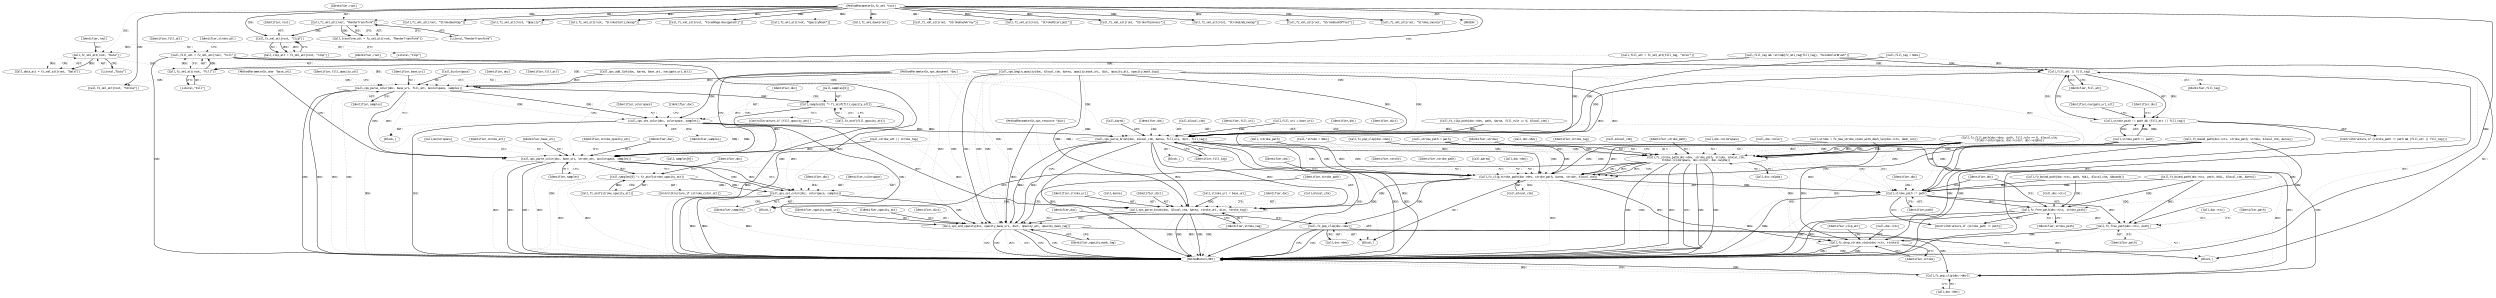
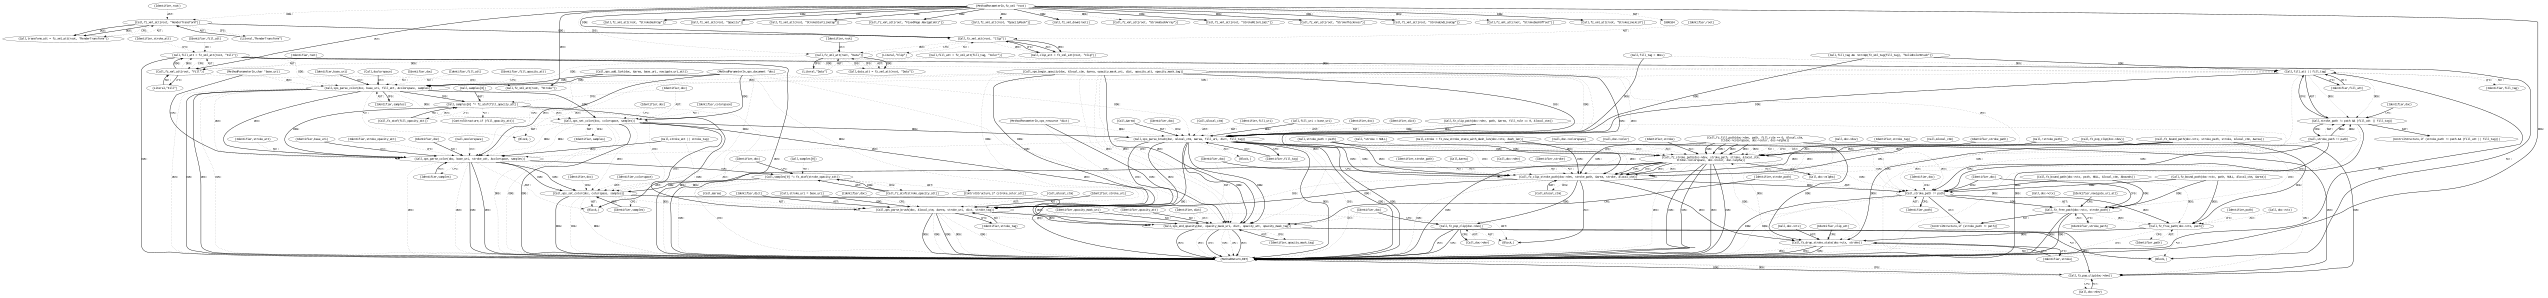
  digraph {
    fontname="Liberation Mono"
    node [fontname="Liberation Mono"]
    edge [fontname="Liberation Mono" style=dotted]
    n1 [label="(Call,fill_att = fz_xml_att(root, \"Fill\"))"]
    n2 [label="(Call,fz_xml_att(root, \"Fill\"))"]
    n3 [label="(Call,fill_att || fill_tag)"]
    n4 [label="(Call,xps_parse_color(doc, base_uri, fill_att, &colorspace, samples))"]
    n5 [label="(MethodReturn,RET)"]
    n6 [label="(Block,)"]
    n7 [label="(Literal,\"Fill\")"]
    n8 [label="(Call,fz_xml_att(root, \"Stroke\"))"]
    n9 [label="(Call,stroke_path != path && (fill_att || fill_tag))"]
    n10 [label="(Call,xps_parse_brush(doc, &local_ctm, &area, fill_uri, dict, fill_tag))"]
    n11 [label="(Identifier,fill_tag)"]
    n12 [label="(Identifier,fill_att)"]
    n13 [label="(Call,samples[0] *= fz_atof(fill_opacity_att))"]
    n14 [label="(Call,xps_set_color(doc, colorspace, samples))"]
    n15 [label="(Call,xps_parse_color(doc, base_uri, stroke_att, &colorspace, samples))"]
    n16 [label="(Block,)"]
    n17 [label="(Identifier,samples)"]
    n18 [label="(Call,fz_pop_clip(doc->dev))"]
    n19 [label="(Call,fz_xml_att(root, \"Data\"))"]
    n20 [label="(Call,data_att = fz_xml_att(root, \"Data\"))"]
    n21 [label="(Literal,\"Data\")"]
    n22 [label="(Call,fz_xml_att(root, \"Clip\"))"]
    n23 [label="(Literal,\"Clip\")"]
    n24 [label="(Call,clip_att = fz_xml_att(root, \"Clip\"))"]
    n25 [label="(Call,fz_xml_att(root, \"RenderTransform\"))"]
    n26 [label="(Call,transform_att = fz_xml_att(root, \"RenderTransform\"))"]
    n27 [label="(Literal,\"RenderTransform\")"]
    n28 [label="(MethodParameterIn,fz_xml *root)"]
    n29 [label="(Call,fz_xml_att(root, \"StrokeDashCap\"))"]
    n30 [label="(Call,fz_xml_att(root, \"Opacity\"))"]
    n31 [label="(Call,fz_xml_att(root, \"StrokeStartLineCap\"))"]
    n32 [label="(Call,fz_xml_att(root, \"FixedPage.NavigateUri\"))"]
    n33 [label="(Call,fz_xml_att(root, \"OpacityMask\"))"]
    n34 [label="(Call,fz_xml_down(root))"]
    n35 [label="(Call,fz_xml_att(root, \"StrokeDashArray\"))"]
    n36 [label="(Call,fz_xml_att(root, \"StrokeMiterLimit\"))"]
    n37 [label="(Call,fz_xml_att(root, \"StrokeThickness\"))"]
    n38 [label="(Call,fz_xml_att(root, \"StrokeEndLineCap\"))"]
    n39 [label="(Call,fz_xml_att(root, \"StrokeDashOffset\"))"]
    n40 [label="(Call,fz_xml_att(root, \"StrokeLineJoin\"))"]
    1000104
    n42 [label="(Call,stroke_path != path)"]
    n43 [label="(ControlStructure,if (stroke_path != path && (fill_att || fill_tag)))"]
    n44 [label="(Call,xps_parse_brush(doc, &local_ctm, &area, stroke_uri, dict, stroke_tag))"]
    n45 [label="(Call,xps_end_opacity(doc, opacity_mask_uri, dict, opacity_att, opacity_mask_tag))"]
    n46 [label="(Call,fz_stroke_path(doc->dev, stroke_path, stroke, &local_ctm,\n\t\t\tdoc->colorspace, doc->color, doc->alpha))"]
    n47 [label="(Call,fz_clip_stroke_path(doc->dev, stroke_path, &area, stroke, &local_ctm))"]
    n48 [label="(Block,)"]
    n49 [label="(Identifier,fill_tag)"]
    n50 [label="(Call,stroke_path != path)"]
    n51 [label="(Call,xps_set_color(doc, colorspace, samples))"]
    n52 [label="(Call,fz_atof(fill_opacity_att))"]
    n53 [label="(ControlStructure,if (fill_opacity_att))"]
    n54 [label="(Identifier,samples)"]
    n55 [label="(Call,samples[0] *= fz_atof(stroke_opacity_att))"]
    n56 [label="(Block,)"]
    n57 [label="(Identifier,samples)"]
    n58 [label="(Call,fz_atof(stroke_opacity_att))"]
    n59 [label="(ControlStructure,if (stroke_color_att))"]
    n60 [label="(Identifier,samples)"]
    n61 [label="(Block,)"]
    n62 [label="(Identifier,stroke_tag)"]
    n63 [label="(Identifier,opacity_mask_tag)"]
    n64 [label="(Call,fz_drop_stroke_state(doc->ctx, stroke))"]
    n65 [label="(Call,doc->alpha)"]
    n66 [label="(Call,fz_pop_clip(doc->dev))"]
    n67 [label="(Call,&local_ctm)"]
    n68 [label="(Call,doc->dev)"]
    n69 [label="(Call,fz_free_path(doc->ctx, stroke_path))"]
    n70 [label="(Call,fz_free_path(doc->ctx, path))"]
    n71 [label="(Identifier,path)"]
    n72 [label="(ControlStructure,if (stroke_path != path))"]
    n73 [label="(Identifier,stroke)"]
    n74 [label="(Call,doc->dev)"]
    n75 [label="(Identifier,stroke_path)"]
    n76 [label="(Identifier,path)"]
    n77 [label="(Call,fill_tag = NULL)"]
    n78 [label="(Identifier,stroke_att)"]
    n79 [label="(Identifier,root)"]
    n80 [label="(Identifier,opacity_mask_uri)"]
    n81 [label="(Call,&area)"]
    n82 [label="(Call,stroke_att || stroke_tag)"]
    n83 [label="(Identifier,base_uri)"]
    n84 [label="(Identifier,base_uri)"]
    n85 [label="(Call,samples[0])"]
    n86 [label="(Identifier,opacity_att)"]
    n87 [label="(Identifier,stroke)"]
    n88 [label="(Identifier,dict)"]
    n89 [label="(Call,fz_pop_clip(doc->dev))"]
    n90 [label="(Call,fill_uri = base_uri)"]
    n91 [label="(Identifier,doc)"]
    n92 [label="(Identifier,stroke_path)"]
    n93 [label="(Call,doc->colorspace)"]
    n94 [label="(Identifier,root)"]
    n95 [label="(Identifier,path)"]
    n96 [label="(Call,samples[0])"]
    n97 [label="(Call,&area)"]
    n98 [label="(Call,xps_add_link(doc, &area, base_uri, navigate_uri_att))"]
    n99 [label="(Call,doc->color)"]
    n100 [label="(Call,doc->ctx)"]
    n101 [label="(Identifier,stroke)"]
    n102 [label="(Call,stroke_path = path)"]
    n103 [label="(Call,&local_ctm)"]
    n104 [label="(Identifier,root)"]
    n105 [label="(Call,doc->dev)"]
    n106 [label="(Call,fz_clip_path(doc->dev, path, &area, fill_rule == 0, &local_ctm))"]
    n107 [label="(Identifier,stroke_tag)"]
    n108 [label="(Identifier,root)"]
    n109 [label="(Call,&area)"]
    n110 [label="(Call,fz_bound_path(doc->ctx, path, NULL, &local_ctm, &area))"]
    n111 [label="(Identifier,doc)"]
    n112 [label="(Identifier,colorspace)"]
    n113 [label="(Call,&local_ctm)"]
    n114 [label="(Call,stroke = fz_new_stroke_state_with_dash_len(doc->ctx, dash_len))"]
    n115 [label="(Identifier,navigate_uri_att)"]
    n116 [label="(Identifier,doc)"]
    n117 [label="(Call,!stroke_path)"]
    n118 [label="(Identifier,doc)"]
    n119 [label="(Identifier,doc)"]
    n120 [label="(Call,doc->dev)"]
    n121 [label="(Identifier,doc)"]
    n122 [label="(Call,&colorspace)"]
    n123 [label="(Call,stroke_uri = base_uri)"]
    n124 [label="(Identifier,doc)"]
    n125 [label="(Identifier,doc)"]
    n126 [label="(Call,doc->ctx)"]
    n127 [label="(Call,*stroke = NULL)"]
    n128 [label="(Call,fz_bound_path(doc->ctx, path, NULL, &local_ctm, &bounds))"]
    n129 [label="(Identifier,doc)"]
    n130 [label="(Call,xps_begin_opacity(doc, &local_ctm, &area, opacity_mask_uri, dict, opacity_att, opacity_mask_tag))"]
    n131 [label="(MethodParameterIn,xps_document *doc)"]
    n132 [label="(Call,fill_att = fz_xml_att(fill_tag, \"Color\"))"]
    n133 [label="(Identifier,stroke_path)"]
    n134 [label="(Call,doc->ctx)"]
    n135 [label="(Identifier,fill_uri)"]
    n136 [label="(Call,fz_fill_path(doc->dev, path, fill_rule == 0, &local_ctm,\n\t\t\tdoc->colorspace, doc->color, doc->alpha))"]
    n137 [label="(Identifier,doc)"]
    n138 [label="(Identifier,doc)"]
    n139 [label="(Identifier,stroke_att)"]
    n140 [label="(Identifier,colorspace)"]
    n141 [label="(Identifier,doc)"]
    n142 [label="(Identifier,fill_att)"]
    n143 [label="(Call,fill_tag && !strcmp(fz_xml_tag(fill_tag), \"SolidColorBrush\"))"]
    n144 [label="(Identifier,fill_opacity_att)"]
    n145 [label="(Call,fz_bound_path(doc->ctx, stroke_path, stroke, &local_ctm, &area))"]
    n146 [label="(Identifier,fill_att)"]
    n147 [label="(Identifier,clip_att)"]
    n148 [label="(Identifier,doc)"]
    n149 [label="(Identifier,stroke_path)"]
    n150 [label="(MethodParameterIn,char *base_uri)"]
    n151 [label="(Call,&local_ctm)"]
    n152 [label="(Identifier,stroke_opacity_att)"]
    n153 [label="(Identifier,dict)"]
    n154 [label="(Identifier,dict)"]
    n155 [label="(Identifier,doc)"]
    n156 [label="(MethodParameterIn,xps_resource *dict)"]
    n157 [label="(Call,&colorspace)"]
    n158 [label="(Identifier,stroke_uri)"]
    n1 -> n2 [label="CFG: "]
    n1 -> n3 [label="DDG: "]
    n1 -> n4 [label="DDG: "]
    n1 -> n5 [label="DDG: " style=bold]
    n1 -> n5 [label="DDG: " style=bold]
    n1 -> n6 [label="AST: " style=bold]
    n2 -> n1 [label="AST: "]
    n2 -> n1 [label="DDG: " style=bold]
    n2 -> n1 [label="DDG: "]
    n2 -> n7 [label="CFG: " style=bold]
    n2 -> n8 [label="DDG: "]
    n3 -> n4 [label="DDG: "]
    n3 -> n5 [label="DDG: "]
    n3 -> n5 [label="DDG: " style=bold]
    n3 -> n9 [label="AST: " style=bold]
    n3 -> n9 [label="DDG: "]
    n3 -> n9 [label="DDG: "]
    n3 -> n10 [label="DDG: " style=bold]
    n3 -> n11 [label="CFG: "]
    n3 -> n12 [label="CFG: " style=bold]
    n4 -> n5 [label="DDG: " style=bold]
    n4 -> n5 [label="DDG: "]
    n4 -> n5 [label="DDG: "]
    n4 -> n5 [label="DDG: " style=bold]
    n4 -> n13 [label="DDG: " style=bold]
    n4 -> n14 [label="DDG: " style=bold]
    n4 -> n14 [label="DDG: "]
    n4 -> n15 [label="DDG: "]
    n4 -> n15 [label="DDG: " style=bold]
    n4 -> n16 [label="AST: "]
    n4 -> n17 [label="CFG: " style=bold]
    n5 -> n18 [label="CFG: "]
    n7 -> n2 [label="AST: " style=bold]
    n9 -> n3 [label="CFG: " style=bold]
    n9 -> n5 [label="DDG: "]
    n9 -> n5 [label="DDG: " style=bold]
    n9 -> n42 [label="CFG: " style=bold]
    n9 -> n43 [label="AST: " style=bold]
    n10 -> n5 [label="DDG: " style=bold]
    n10 -> n5 [label="DDG: " style=bold]
    n10 -> n5 [label="DDG: " style=bold]
    n10 -> n5 [label="DDG: "]
    n10 -> n5 [label="DDG: " style=bold]
    n10 -> n15 [label="DDG: "]
    n10 -> n44 [label="DDG: " style=bold]
    n10 -> n44 [label="DDG: " style=bold]
    n10 -> n45 [label="DDG: " style=bold]
    n10 -> n45 [label="DDG: " style=bold]
    n10 -> n46 [label="DDG: "]
    n10 -> n47 [label="DDG: " style=bold]
    n10 -> n47 [label="DDG: "]
    n10 -> n48 [label="AST: "]
    n10 -> n49 [label="CFG: " style=bold]
    n11 -> n3 [label="AST: "]
    n12 -> n3 [label="AST: " style=bold]
    n13 -> n5 [label="DDG: "]
    n13 -> n5 [label="DDG: " style=bold]
    n13 -> n14 [label="DDG: "]
    n13 -> n15 [label="DDG: " style=bold]
    n13 -> n51 [label="DDG: "]
    n13 -> n52 [label="CFG: "]
    n13 -> n53 [label="AST: "]
    n14 -> n5 [label="DDG: " style=bold]
    n14 -> n5 [label="DDG: "]
    n14 -> n5 [label="DDG: "]
    n14 -> n10 [label="DDG: " style=bold]
    n14 -> n15 [label="DDG: "]
    n14 -> n15 [label="DDG: "]
    n14 -> n16 [label="AST: "]
    n14 -> n44 [label="DDG: " style=bold]
    n14 -> n45 [label="DDG: " style=bold]
    n14 -> n51 [label="DDG: "]
    n14 -> n54 [label="CFG: "]
    n15 -> n5 [label="DDG: "]
    n15 -> n5 [label="DDG: "]
    n15 -> n5 [label="DDG: " style=bold]
    n15 -> n5 [label="DDG: " style=bold]
    n15 -> n51 [label="DDG: " style=bold]
    n15 -> n51 [label="DDG: " style=bold]
    n15 -> n55 [label="DDG: " style=bold]
    n15 -> n56 [label="AST: "]
    n15 -> n57 [label="CFG: "]
    n17 -> n4 [label="AST: "]
    n18 -> n5 [label="DDG: " style=bold]
    n18 -> n5 [label="DDG: "]
    n18 -> n68 [label="CFG: "]
    n19 -> n2 [label="DDG: "]
    n19 -> n20 [label="AST: "]
    n19 -> n20 [label="DDG: " style=bold]
    n19 -> n20 [label="DDG: "]
    n19 -> n21 [label="CFG: " style=bold]
    n20 -> n19 [label="CFG: "]
    n21 -> n19 [label="AST: "]
    n22 -> n19 [label="DDG: "]
    n22 -> n23 [label="CFG: "]
    n22 -> n24 [label="AST: " style=bold]
    n22 -> n24 [label="DDG: " style=bold]
    n22 -> n24 [label="DDG: "]
    n23 -> n22 [label="AST: "]
    n24 -> n22 [label="CFG: " style=bold]
    n25 -> n22 [label="DDG: " style=bold]
    n25 -> n26 [label="AST: "]
    n25 -> n26 [label="DDG: " style=bold]
    n25 -> n26 [label="DDG: " style=bold]
    n25 -> n27 [label="CFG: "]
    n26 -> n25 [label="CFG: "]
    n27 -> n25 [label="AST: " style=bold]
    n28 -> n2 [label="DDG: " style=bold]
    n28 -> n5 [label="DDG: " style=bold]
    n28 -> n8 [label="DDG: " style=bold]
    n28 -> n19 [label="DDG: "]
    n28 -> n22 [label="DDG: " style=bold]
    n28 -> n25 [label="DDG: "]
    n28 -> n29 [label="DDG: " style=bold]
    n28 -> n30 [label="DDG: " style=bold]
    n28 -> n31 [label="DDG: " style=bold]
    n28 -> n32 [label="DDG: " style=bold]
    n28 -> n33 [label="DDG: "]
    n28 -> n34 [label="DDG: " style=bold]
    n28 -> n35 [label="DDG: "]
    n28 -> n36 [label="DDG: " style=bold]
    n28 -> n37 [label="DDG: " style=bold]
    n28 -> n38 [label="DDG: " style=bold]
    n28 -> n39 [label="DDG: "]
    n28 -> n40 [label="DDG: " style=bold]
    n28 -> 1000104 [label="AST: "]
    n42 -> n9 [label="AST: "]
    n42 -> n9 [label="DDG: " style=bold]
    n42 -> n9 [label="DDG: "]
    n42 -> n46 [label="DDG: "]
    n42 -> n47 [label="DDG: "]
    n42 -> n50 [label="DDG: " style=bold]
    n42 -> n50 [label="DDG: " style=bold]
    n44 -> n5 [label="DDG: " style=bold]
    n44 -> n5 [label="DDG: "]
    n44 -> n5 [label="DDG: " style=bold]
    n44 -> n5 [label="DDG: "]
    n44 -> n5 [label="DDG: "]
    n44 -> n45 [label="DDG: "]
    n44 -> n45 [label="DDG: " style=bold]
    n44 -> n61 [label="AST: "]
    n44 -> n62 [label="CFG: " style=bold]
    n45 -> n5 [label="DDG: " style=bold]
    n45 -> n5 [label="DDG: "]
    n45 -> n5 [label="DDG: "]
    n45 -> n5 [label="DDG: " style=bold]
    n45 -> n5 [label="DDG: " style=bold]
    n45 -> n5 [label="DDG: "]
    n45 -> n6 [label="AST: " style=bold]
    n45 -> n63 [label="CFG: "]
    n46 -> n5 [label="DDG: " style=bold]
    n46 -> n5 [label="DDG: "]
    n46 -> n5 [label="DDG: " style=bold]
    n46 -> n5 [label="DDG: " style=bold]
    n46 -> n5 [label="DDG: " style=bold]
    n46 -> n5 [label="DDG: " style=bold]
    n46 -> n18 [label="DDG: "]
    n46 -> n47 [label="DDG: " style=bold]
    n46 -> n47 [label="DDG: "]
    n46 -> n47 [label="DDG: " style=bold]
    n46 -> n47 [label="DDG: " style=bold]
    n46 -> n50 [label="DDG: "]
    n46 -> n56 [label="AST: " style=bold]
    n46 -> n64 [label="DDG: "]
    n46 -> n65 [label="CFG: " style=bold]
    n47 -> n5 [label="DDG: "]
    n47 -> n44 [label="DDG: "]
    n47 -> n44 [label="DDG: " style=bold]
    n47 -> n50 [label="DDG: " style=bold]
    n47 -> n61 [label="AST: " style=bold]
    n47 -> n64 [label="DDG: " style=bold]
    n47 -> n66 [label="DDG: " style=bold]
    n47 -> n67 [label="CFG: "]
    n49 -> n10 [label="AST: " style=bold]
    n50 -> n5 [label="DDG: "]
    n50 -> n5 [label="DDG: " style=bold]
    n50 -> n69 [label="DDG: " style=bold]
    n50 -> n70 [label="DDG: " style=bold]
    n50 -> n71 [label="CFG: " style=bold]
    n50 -> n72 [label="AST: " style=bold]
    n51 -> n5 [label="DDG: "]
    n51 -> n5 [label="DDG: " style=bold]
    n51 -> n5 [label="DDG: "]
    n51 -> n44 [label="DDG: "]
    n51 -> n45 [label="DDG: " style=bold]
    n51 -> n56 [label="AST: "]
    n51 -> n60 [label="CFG: "]
    n52 -> n13 [label="AST: " style=bold]
    n52 -> n13 [label="DDG: "]
    n54 -> n14 [label="AST: "]
    n55 -> n5 [label="DDG: "]
    n55 -> n5 [label="DDG: "]
    n55 -> n51 [label="DDG: " style=bold]
    n55 -> n58 [label="CFG: "]
    n55 -> n59 [label="AST: "]
    n57 -> n15 [label="AST: " style=bold]
    n58 -> n55 [label="AST: " style=bold]
    n58 -> n55 [label="DDG: " style=bold]
    n60 -> n51 [label="AST: " style=bold]
    n62 -> n44 [label="AST: " style=bold]
    n63 -> n45 [label="AST: " style=bold]
    n64 -> n5 [label="DDG: "]
    n64 -> n5 [label="DDG: " style=bold]
    n64 -> n5 [label="DDG: " style=bold]
    n64 -> n6 [label="AST: "]
    n64 -> n73 [label="CFG: " style=bold]
    n65 -> n46 [label="AST: "]
    n66 -> n5 [label="DDG: " style=bold]
    n66 -> n5 [label="DDG: " style=bold]
    n66 -> n18 [label="DDG: " style=bold]
    n66 -> n61 [label="AST: "]
    n66 -> n74 [label="CFG: " style=bold]
    n67 -> n47 [label="AST: " style=bold]
    n68 -> n18 [label="AST: " style=bold]
    n69 -> n5 [label="DDG: " style=bold]
    n69 -> n5 [label="DDG: " style=bold]
    n69 -> n70 [label="DDG: "]
    n69 -> n72 [label="AST: " style=bold]
    n69 -> n75 [label="CFG: " style=bold]
    n70 -> n5 [label="DDG: "]
    n70 -> n6 [label="AST: "]
    n70 -> n64 [label="DDG: " style=bold]
    n70 -> n76 [label="CFG: "]
    n71 -> n50 [label="AST: "]
    n73 -> n64 [label="AST: " style=bold]
    n74 -> n66 [label="AST: "]
    n75 -> n69 [label="AST: "]
    n76 -> n70 [label="AST: "]
    n77 -> n3 [label="DDG: "]
    n77 -> n10 [label="DDG: " style=bold]
    n78 -> n15 [label="AST: "]
    n79 -> n22 [label="AST: "]
    n80 -> n45 [label="AST: " style=bold]
    n81 -> n44 [label="AST: "]
    n82 -> n15 [label="DDG: " style=bold]
    n82 -> n44 [label="DDG: "]
    n83 -> n4 [label="AST: " style=bold]
    n84 -> n15 [label="AST: " style=bold]
    n85 -> n55 [label="AST: "]
    n86 -> n45 [label="AST: " style=bold]
    n87 -> n47 [label="AST: "]
    n88 -> n44 [label="AST: " style=bold]
    n89 -> n18 [label="DDG: " style=bold]
    n89 -> n46 [label="DDG: "]
    n89 -> n47 [label="DDG: "]
    n90 -> n10 [label="DDG: " style=bold]
    n91 -> n13 [label="CFG: "]
    n91 -> n14 [label="AST: "]
    n92 -> n47 [label="AST: "]
    n93 -> n46 [label="AST: "]
    n94 -> n25 [label="AST: "]
    n95 -> n70 [label="CFG: "]
    n96 -> n13 [label="AST: " style=bold]
    n97 -> n47 [label="AST: "]
    n98 -> n4 [label="DDG: " style=bold]
    n98 -> n15 [label="DDG: "]
    n99 -> n46 [label="AST: "]
    n100 -> n70 [label="AST: "]
    n101 -> n46 [label="AST: " style=bold]
    n102 -> n46 [label="DDG: " style=bold]
    n102 -> n47 [label="DDG: " style=bold]
    n102 -> n50 [label="DDG: "]
    n103 -> n10 [label="AST: "]
    n104 -> n2 [label="AST: "]
    n105 -> n46 [label="AST: "]
    n106 -> n10 [label="DDG: "]
    n106 -> n10 [label="DDG: " style=bold]
    n106 -> n50 [label="DDG: "]
    n107 -> n46 [label="CFG: "]
    n108 -> n19 [label="AST: " style=bold]
    n109 -> n10 [label="AST: " style=bold]
    n110 -> n50 [label="DDG: " style=bold]
    n110 -> n69 [label="DDG: " style=bold]
    n110 -> n70 [label="DDG: " style=bold]
    n111 -> n45 [label="AST: "]
    n111 -> n66 [label="CFG: " style=bold]
    n112 -> n51 [label="AST: "]
    n113 -> n46 [label="AST: "]
    n114 -> n46 [label="DDG: "]
    n114 -> n47 [label="DDG: " style=bold]
    n114 -> n64 [label="DDG: " style=bold]
-   n115 -> n9 [label="CFG: " style=bold]
+   n115 -> n69 [label="CFG: " style=bold]
    n116 -> n10 [label="CFG: "]
    n117 -> n46 [label="DDG: "]
    n117 -> n47 [label="DDG: " style=bold]
    n117 -> n50 [label="DDG: "]
    n118 -> n50 [label="CFG: " style=bold]
    n118 -> n69 [label="CFG: " style=bold]
    n119 -> n51 [label="CFG: "]
    n120 -> n47 [label="AST: "]
    n121 -> n50 [label="CFG: "]
    n122 -> n4 [label="AST: " style=bold]
    n123 -> n44 [label="DDG: " style=bold]
    n124 -> n44 [label="CFG: "]
    n125 -> n9 [label="CFG: " style=bold]
    n126 -> n64 [label="AST: " style=bold]
    n127 -> n46 [label="DDG: "]
    n127 -> n47 [label="DDG: "]
    n127 -> n64 [label="DDG: "]
    n128 -> n50 [label="DDG: " style=bold]
    n128 -> n69 [label="DDG: " style=bold]
    n128 -> n70 [label="DDG: "]
    n129 -> n14 [label="CFG: "]
    n130 -> n4 [label="DDG: "]
    n130 -> n10 [label="DDG: "]
    n130 -> n10 [label="DDG: " style=bold]
    n130 -> n15 [label="DDG: "]
    n130 -> n44 [label="DDG: "]
    n130 -> n44 [label="DDG: " style=bold]
    n130 -> n45 [label="DDG: "]
    n130 -> n45 [label="DDG: "]
    n130 -> n45 [label="DDG: "]
    n130 -> n45 [label="DDG: " style=bold]
    n130 -> n45 [label="DDG: "]
    n130 -> n46 [label="DDG: "]
    n130 -> n47 [label="DDG: "]
    n130 -> n47 [label="DDG: " style=bold]
    n131 -> n4 [label="DDG: " style=bold]
    n131 -> n10 [label="DDG: "]
    n131 -> n14 [label="DDG: " style=bold]
    n131 -> n15 [label="DDG: " style=bold]
    n131 -> n44 [label="DDG: "]
    n131 -> n45 [label="DDG: "]
    n131 -> n51 [label="DDG: "]
    n132 -> n3 [label="DDG: "]
    n132 -> n4 [label="DDG: "]
    n133 -> n46 [label="AST: " style=bold]
    n134 -> n69 [label="AST: "]
    n135 -> n10 [label="AST: "]
    n136 -> n18 [label="DDG: " style=bold]
    n136 -> n46 [label="DDG: " style=bold]
    n136 -> n46 [label="DDG: "]
    n136 -> n46 [label="DDG: " style=bold]
    n136 -> n46 [label="DDG: " style=bold]
    n136 -> n46 [label="DDG: " style=bold]
    n136 -> n47 [label="DDG: " style=bold]
    n136 -> n47 [label="DDG: "]
    n136 -> n50 [label="DDG: "]
    n137 -> n4 [label="AST: "]
    n138 -> n51 [label="AST: "]
    n138 -> n55 [label="CFG: " style=bold]
    n139 -> n1 [label="CFG: "]
    n140 -> n14 [label="AST: "]
    n141 -> n44 [label="AST: "]
    n141 -> n47 [label="CFG: " style=bold]
    n142 -> n4 [label="AST: "]
    n143 -> n3 [label="DDG: " style=bold]
    n143 -> n10 [label="DDG: " style=bold]
    n144 -> n4 [label="CFG: "]
    n145 -> n46 [label="DDG: " style=bold]
    n145 -> n47 [label="DDG: " style=bold]
    n145 -> n64 [label="DDG: " style=bold]
    n145 -> n69 [label="DDG: "]
    n145 -> n70 [label="DDG: " style=bold]
    n146 -> n1 [label="AST: "]
    n147 -> n64 [label="CFG: " style=bold]
    n148 -> n10 [label="AST: "]
    n149 -> n45 [label="CFG: " style=bold]
    n149 -> n50 [label="AST: "]
    n150 -> n4 [label="DDG: "]
    n150 -> n15 [label="DDG: " style=bold]
    n151 -> n44 [label="AST: "]
    n152 -> n15 [label="CFG: "]
    n153 -> n45 [label="AST: "]
    n154 -> n10 [label="AST: "]
    n155 -> n15 [label="AST: " style=bold]
    n156 -> n10 [label="DDG: "]
    n156 -> n44 [label="DDG: "]
    n156 -> n45 [label="DDG: " style=bold]
    n157 -> n15 [label="AST: "]
    n158 -> n44 [label="AST: " style=bold]
  }
